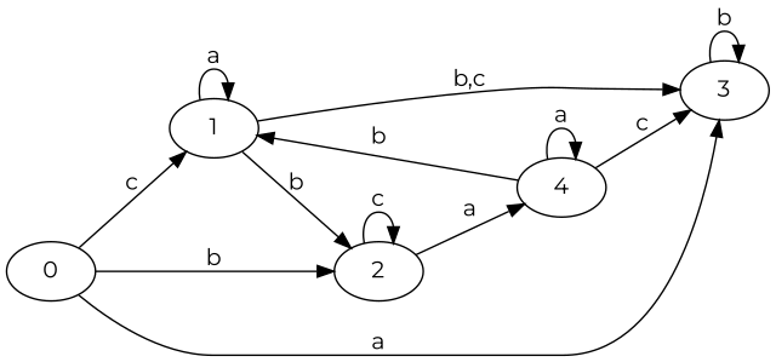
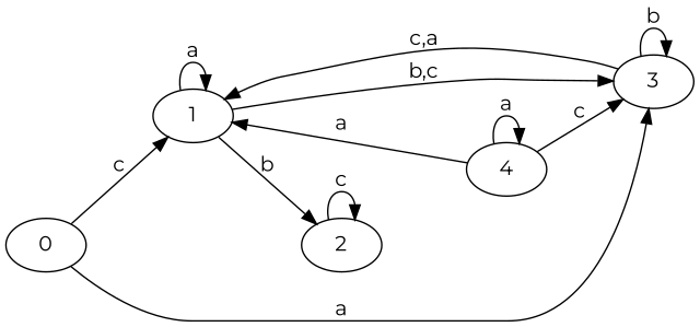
  digraph {
    d2tdocpreamble="\usetikzlibrary{automata}"
    d2tfigpreamble="\tikzstyle{every state}= [ draw=blue!50,very thick,fill=blue!20]  \tikzstyle{auto}= [fill=white]"
    fontname=Montserrat
    rankdir=LR
    ranksep=0.5
    node [fontname=Montserrat style=state]
    edge [fontname=Montserrat lblstyle=auto topath="bend right"]
    n1 [label=0]
    n2 [label=1]
    n3 [label=2]
    n4 [label=3 style="state, accepting"]
    n5 [label=4 style="state, initial"]
    n1 -> n2 [label=c]
-   n1 -> n3 [label=b]
    n1 -> n4 [label=a]
    n2 -> n2 [label=a topath="loop above"]
    n2 -> n3 [label=b]
    n2 -> n4 [label="b,c"]
    n3 -> n3 [label=c topath="loop above"]
-   n3 -> n5 [label=a]
+   n4 -> n2 [label="c,a"]
    n4 -> n4 [label=b topath="loop above"]
-   n5 -> n2 [label=b]
+   n5 -> n2 [label=a]
    n5 -> n4 [label=c]
    n5 -> n5 [label=a topath="loop above"]
  }
